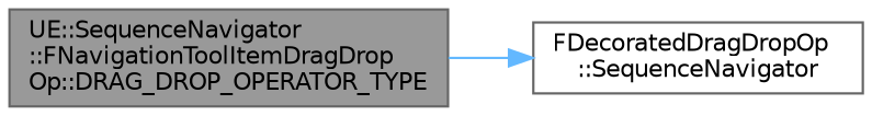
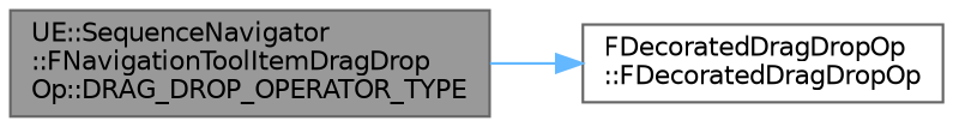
  digraph {
    rankdir=LR
    node [fontname=Helvetica fontsize=10 shape=box style=filled]
    n1 [color=gray40 fillcolor=grey60 fontcolor=black height=0.2 label="UE::SequenceNavigator\l::FNavigationToolItemDragDrop\lOp::DRAG_DROP_OPERATOR_TYPE" width=0.4]
-   n2 [color=grey40 fillcolor=white height=0.2 label="FDecoratedDragDropOp\l::SequenceNavigator" width=0.4]
+   n2 [color=grey40 fillcolor=white height=0.2 label="FDecoratedDragDropOp\l::FDecoratedDragDropOp" width=0.4]
    n1 -> n2 [color=steelblue1 fontname=Helvetica fontsize=10 labelfontname=Helvetica labelfontsize=10 style=solid]
  }
